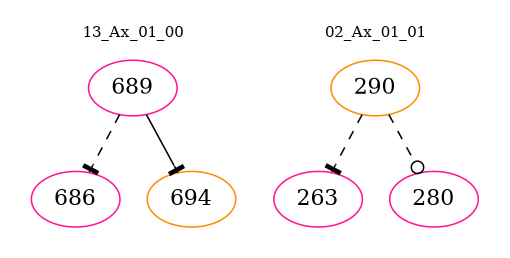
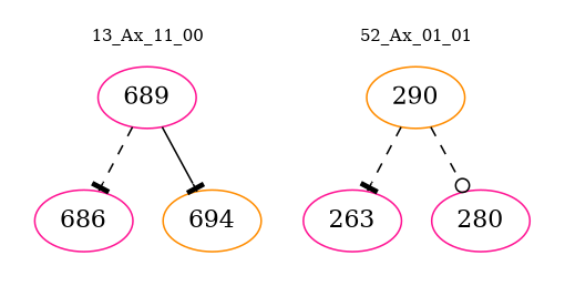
  digraph {
    node [color=deeppink]
    edge [arrowhead=tee color=black style=dashed]
    n1 [label=689]
    n2 [label=686]
    n3 [color=darkorange label=694]
    n4 [color=darkorange label=290]
    n5 [label=263]
    n6 [label=280]
    subgraph cluster_1 {
      color=white
      fontsize=10
-     label="13_Ax_01_00"
+     label="13_Ax_11_00"
      n1
      n2
      n3
    }
    subgraph cluster_2 {
      color=white
      fontsize=10
-     label="02_Ax_01_01"
+     label="52_Ax_01_01"
      n4
      n5
      n6
    }
    n1 -> n2
    n1 -> n3 [style=solid]
    n4 -> n5
    n4 -> n6 [arrowhead=odot]
  }
